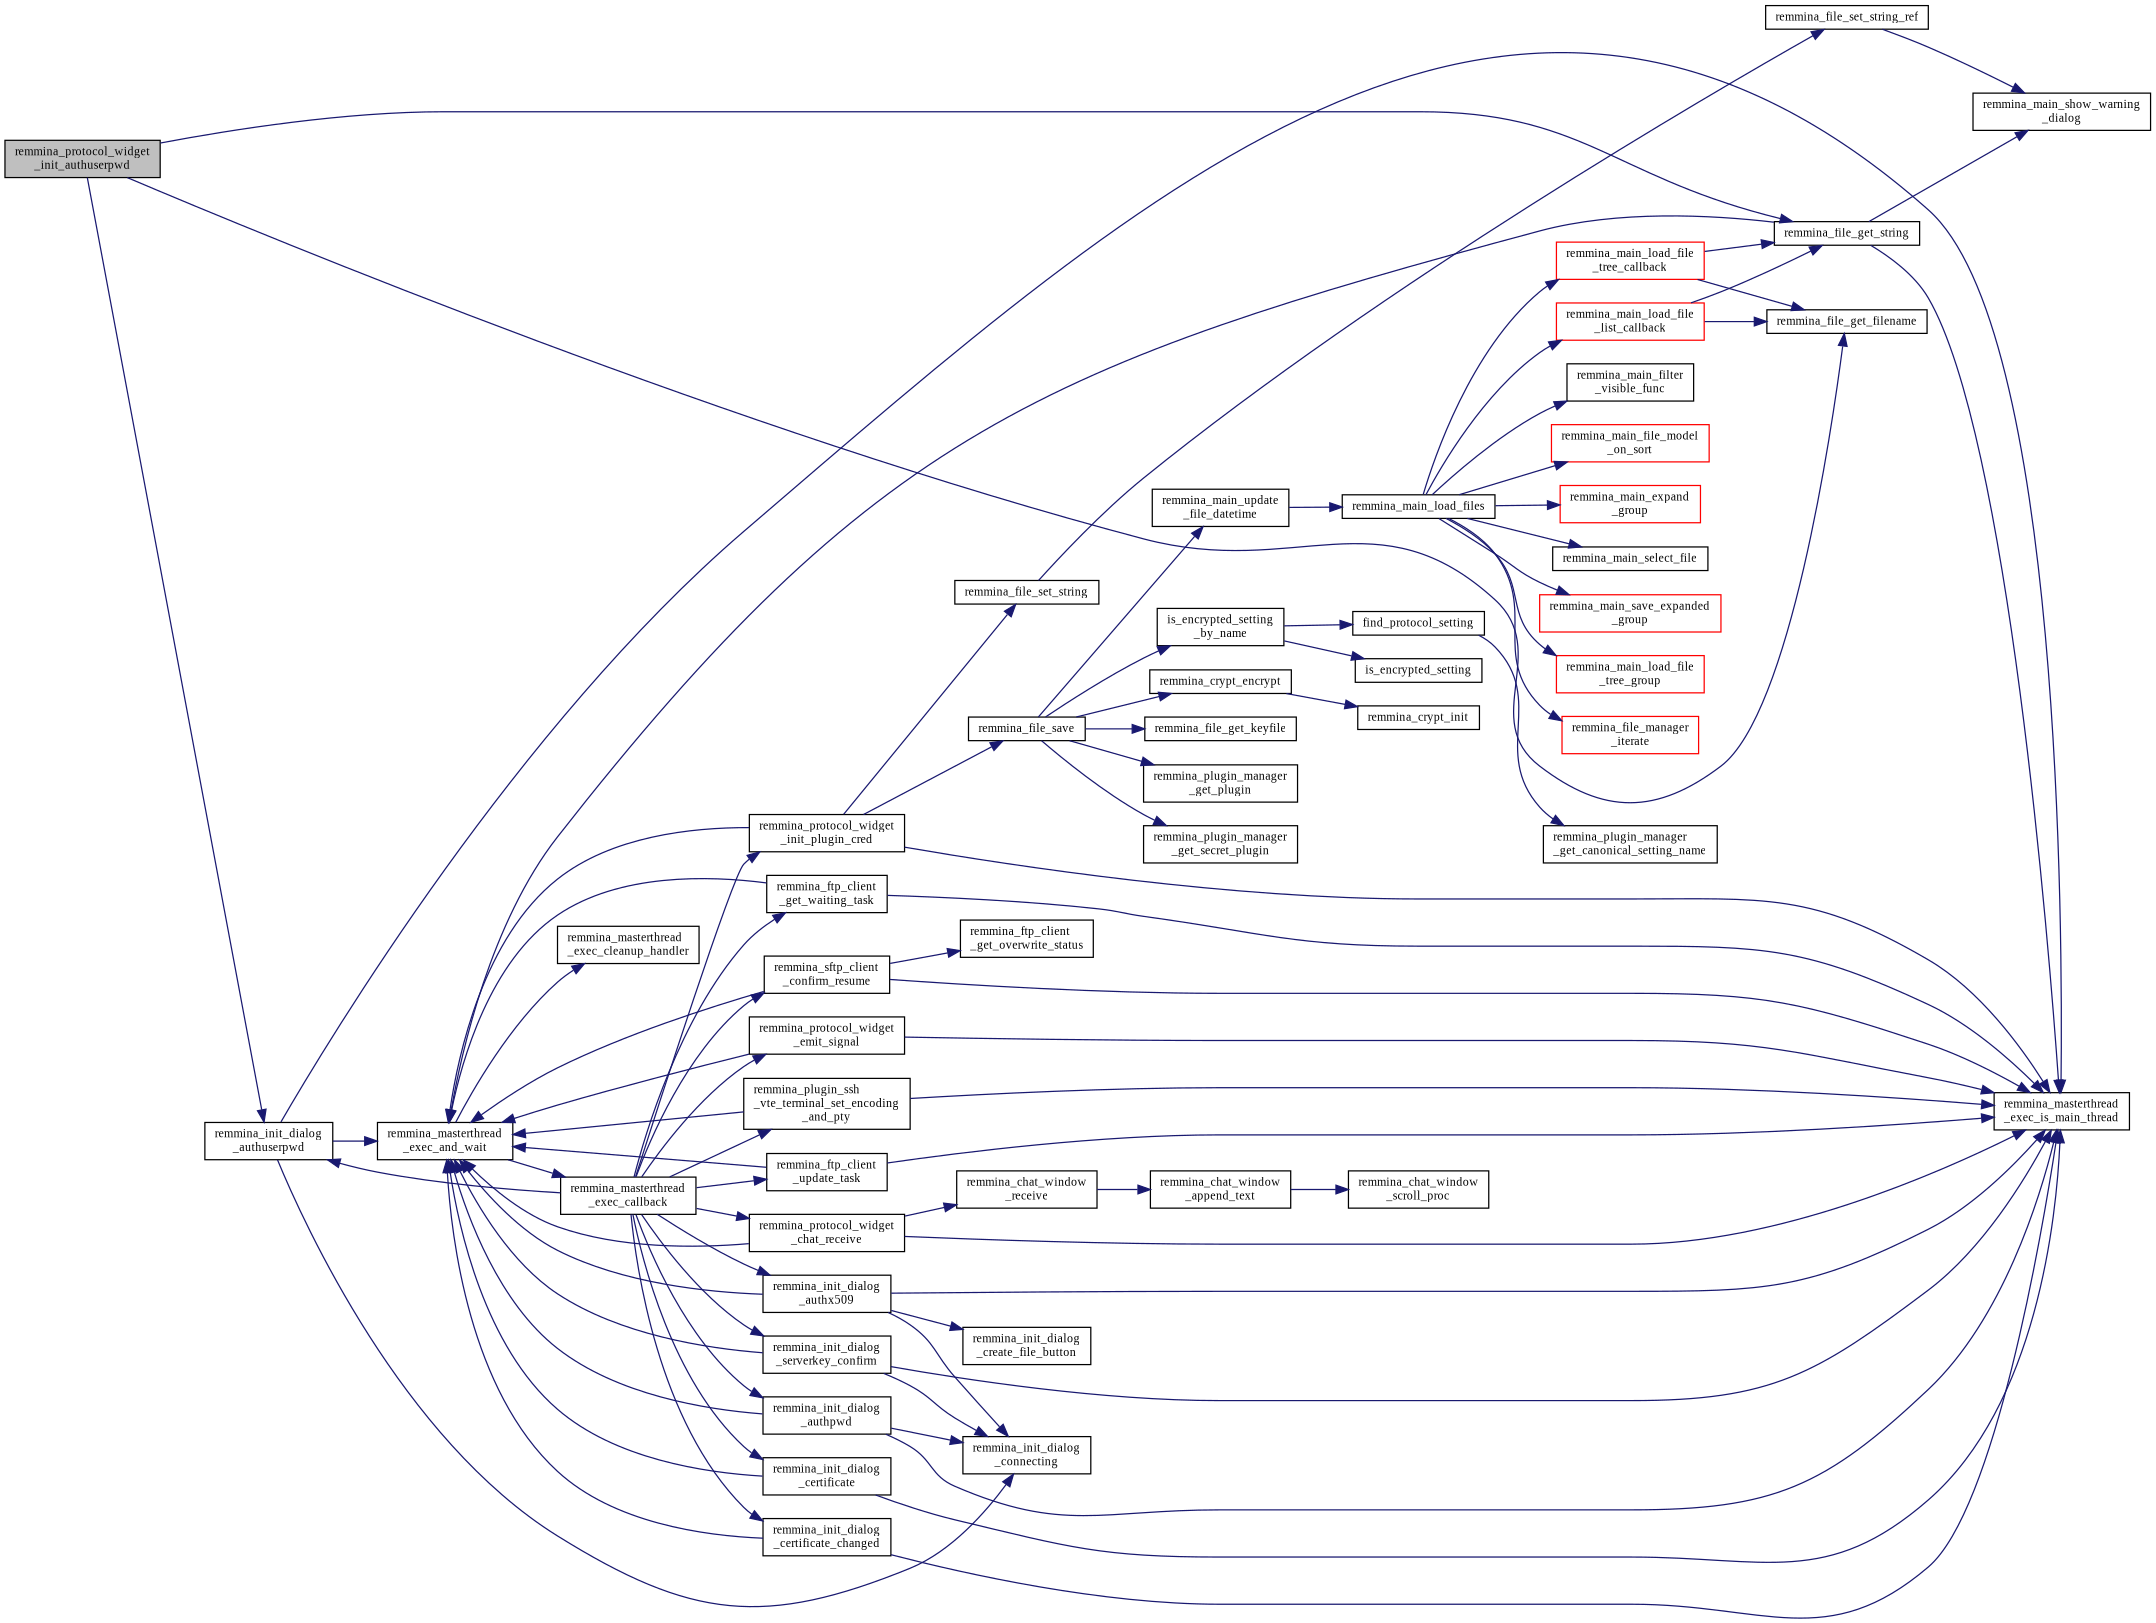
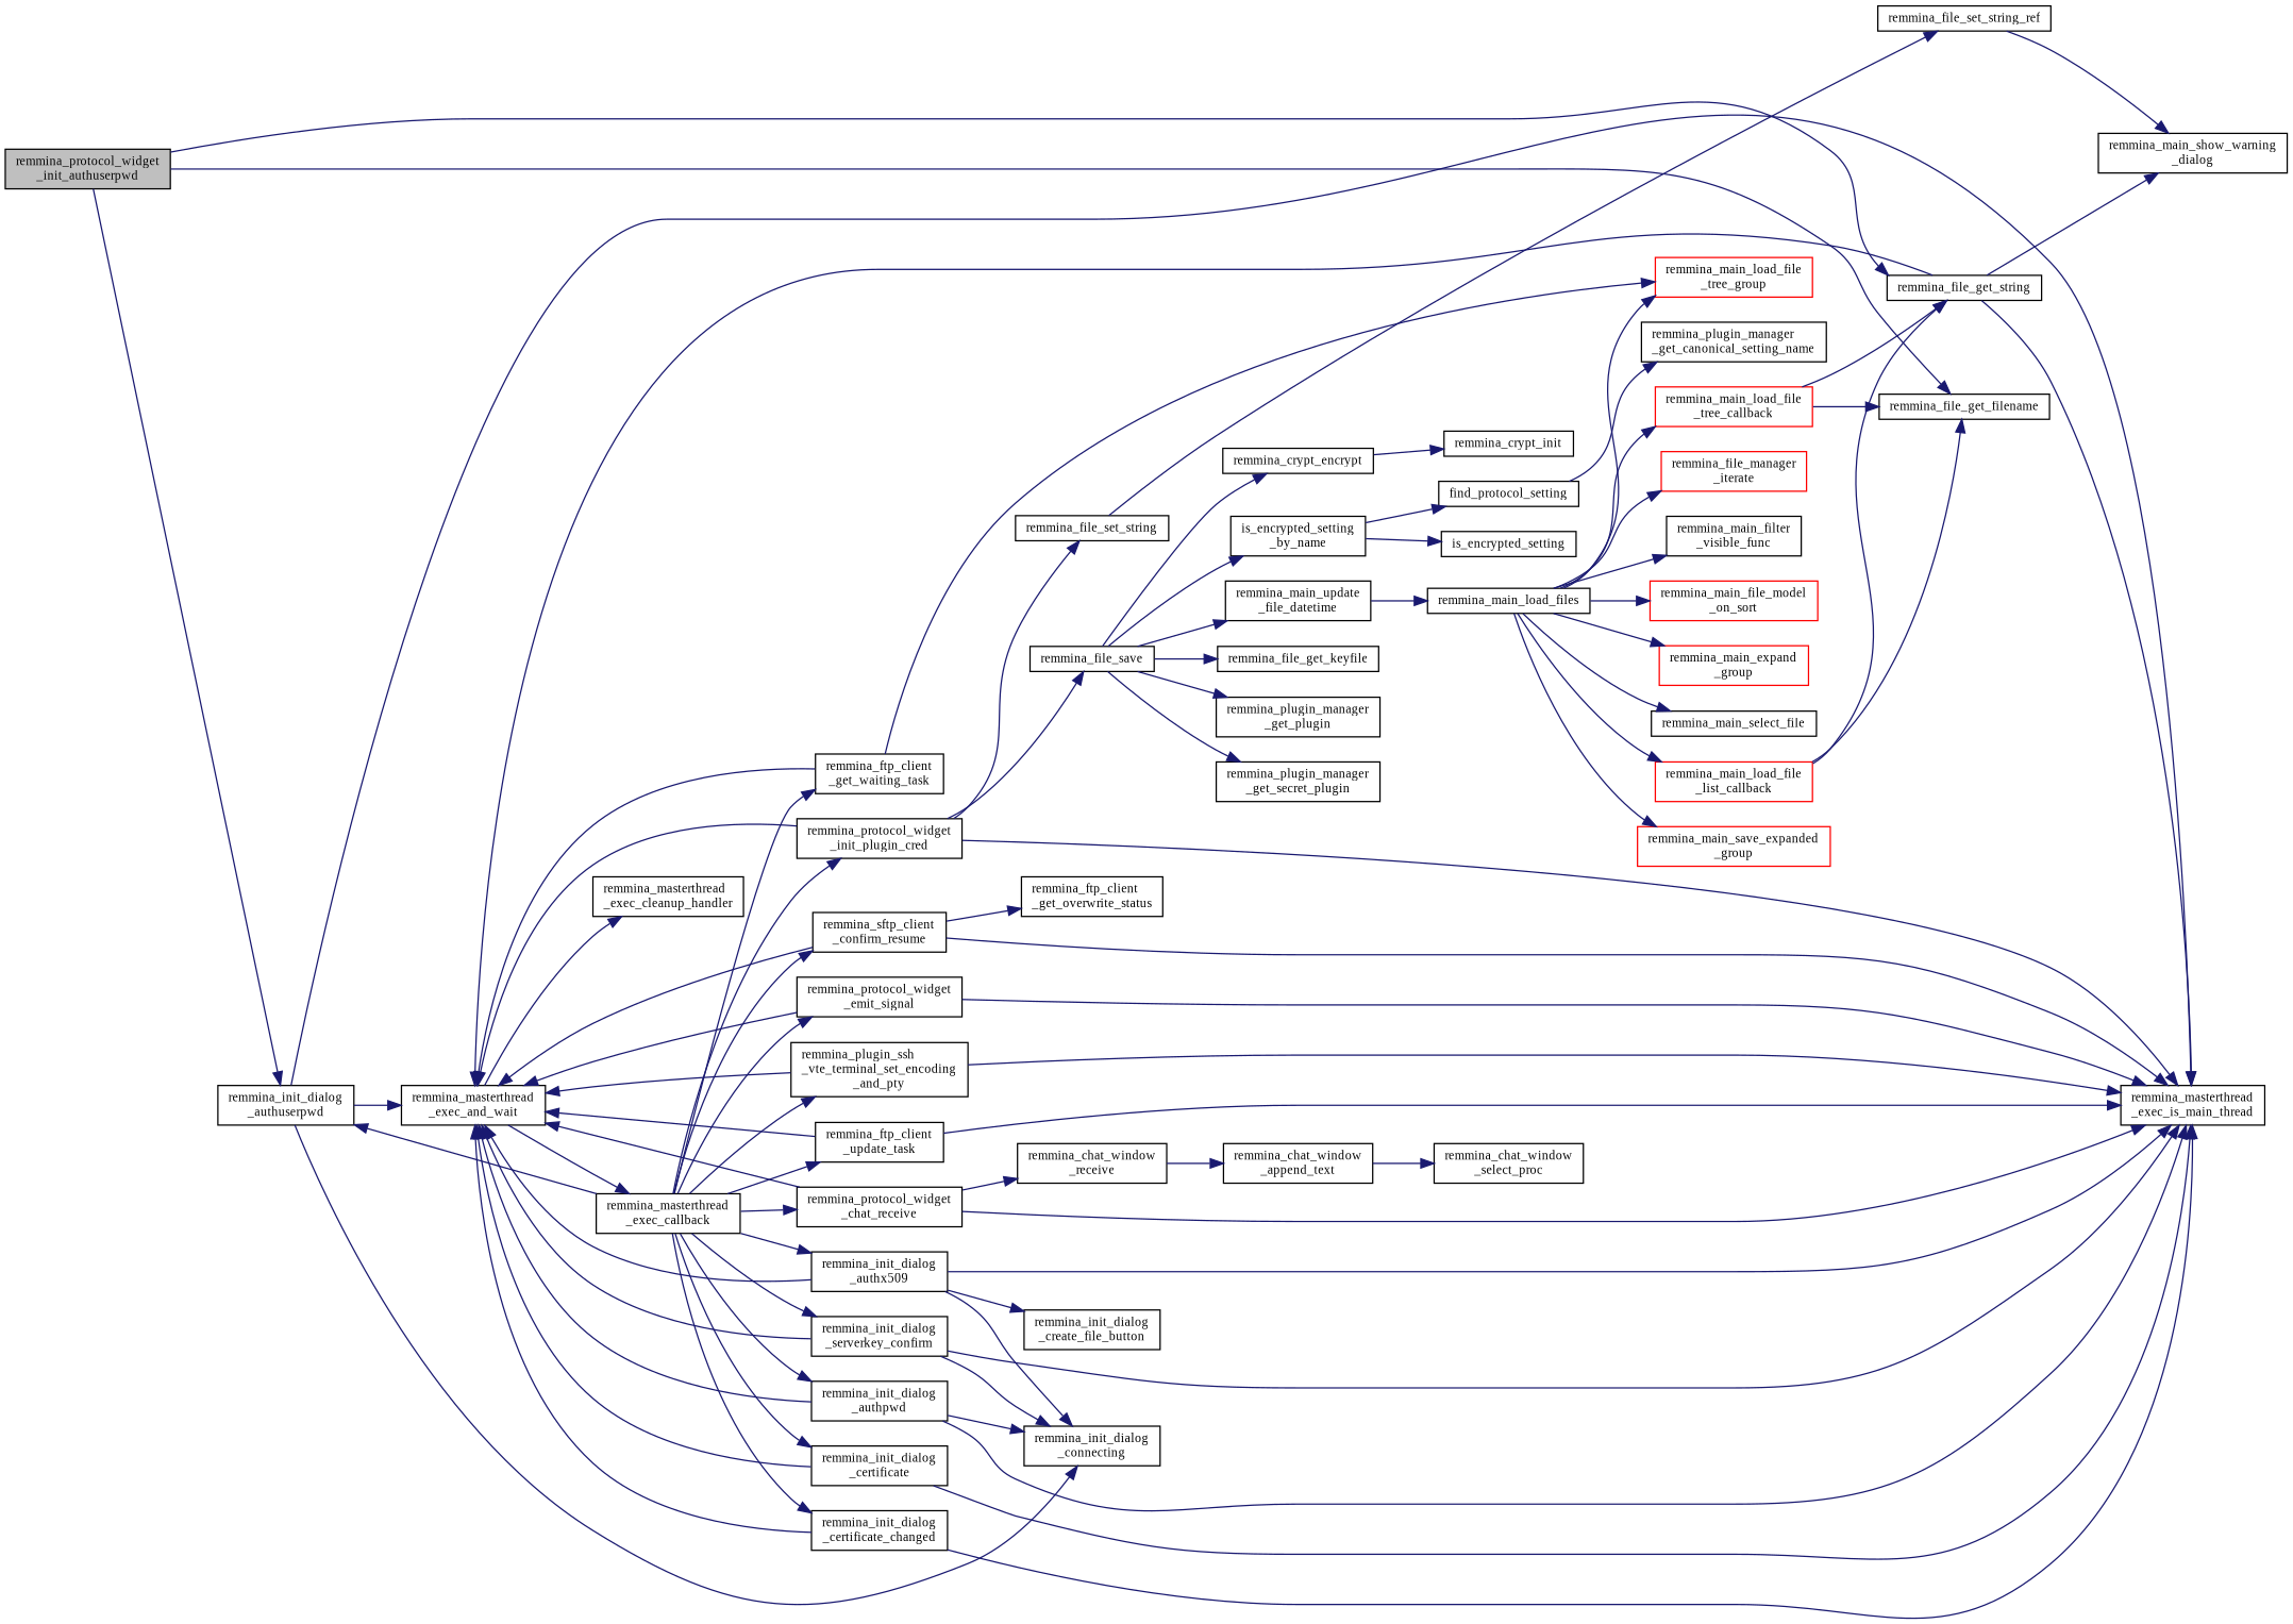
  digraph {
    fontname="Liberation Serif"
    rankdir=LR
    node [color=black fillcolor=white fontname="Liberation Serif" fontsize=10 shape=record style=filled]
    edge [color=midnightblue fontname="Liberation Serif" fontsize=10 labelfontname=Helvetica labelfontsize=10 style=solid]
    n1 [fillcolor=grey75 fontcolor=black height=0.2 label="remmina_protocol_widget\l_init_authuserpwd" width=0.4]
    n2 [height=0.2 label="remmina_init_dialog\l_authuserpwd" width=0.4]
    n3 [height=0.2 label=remmina_file_get_string width=0.4]
    n4 [height=0.2 label=remmina_file_get_filename width=0.4]
    n5 [height=0.2 label="remmina_masterthread\l_exec_is_main_thread" width=0.4]
    n6 [height=0.2 label="remmina_masterthread\l_exec_and_wait" width=0.4]
    n7 [height=0.2 label="remmina_init_dialog\l_connecting" width=0.4]
    n8 [height=0.2 label="remmina_main_show_warning\l_dialog" width=0.4]
    n9 [height=0.2 label="remmina_masterthread\l_exec_cleanup_handler" width=0.4]
    n10 [height=0.2 label="remmina_masterthread\l_exec_callback" width=0.4]
    n11 [height=0.2 label="remmina_protocol_widget\l_init_plugin_cred" width=0.4]
    n12 [height=0.2 label="remmina_protocol_widget\l_chat_receive" width=0.4]
    n13 [height=0.2 label="remmina_init_dialog\l_serverkey_confirm" width=0.4]
    n14 [height=0.2 label="remmina_init_dialog\l_authpwd" width=0.4]
    n15 [height=0.2 label="remmina_init_dialog\l_certificate" width=0.4]
    n16 [height=0.2 label="remmina_init_dialog\l_certificate_changed" width=0.4]
    n17 [height=0.2 label="remmina_init_dialog\l_authx509" width=0.4]
    n18 [height=0.2 label="remmina_ftp_client\l_update_task" width=0.4]
    n19 [height=0.2 label="remmina_ftp_client\l_get_waiting_task" width=0.4]
    n20 [height=0.2 label="remmina_protocol_widget\l_emit_signal" width=0.4]
    n21 [height=0.2 label="remmina_sftp_client\l_confirm_resume" width=0.4]
    n22 [height=0.2 label="remmina_plugin_ssh\l_vte_terminal_set_encoding\l_and_pty" width=0.4]
    n23 [height=0.2 label=remmina_file_set_string width=0.4]
    n24 [height=0.2 label=remmina_file_save width=0.4]
    n25 [height=0.2 label="remmina_chat_window\l_receive" width=0.4]
    n26 [height=0.2 label="remmina_init_dialog\l_create_file_button" width=0.4]
    n27 [height=0.2 label="remmina_ftp_client\l_get_overwrite_status" width=0.4]
    n28 [height=0.2 label=remmina_file_set_string_ref width=0.4]
    n29 [height=0.2 label=remmina_file_get_keyfile width=0.4]
    n30 [height=0.2 label="remmina_plugin_manager\l_get_plugin" width=0.4]
    n31 [height=0.2 label="remmina_plugin_manager\l_get_secret_plugin" width=0.4]
    n32 [height=0.2 label="is_encrypted_setting\l_by_name" width=0.4]
    n33 [height=0.2 label=remmina_crypt_encrypt width=0.4]
    n34 [height=0.2 label="remmina_main_update\l_file_datetime" width=0.4]
    n35 [height=0.2 label=find_protocol_setting width=0.4]
    n36 [height=0.2 label=is_encrypted_setting width=0.4]
    n37 [height=0.2 label=remmina_crypt_init width=0.4]
    n38 [height=0.2 label=remmina_main_load_files width=0.4]
    n39 [height=0.2 label="remmina_plugin_manager\l_get_canonical_setting_name" width=0.4]
    n40 [color=red height=0.2 label="remmina_main_save_expanded\l_group" width=0.4]
    n41 [color=red height=0.2 label="remmina_main_load_file\l_tree_group" width=0.4]
    n42 [color=red height=0.2 label="remmina_file_manager\l_iterate" width=0.4]
    n43 [color=red height=0.2 label="remmina_main_load_file\l_tree_callback" width=0.4]
    n44 [color=red height=0.2 label="remmina_main_load_file\l_list_callback" width=0.4]
    n45 [height=0.2 label="remmina_main_filter\l_visible_func" width=0.4]
    n46 [color=red height=0.2 label="remmina_main_file_model\l_on_sort" width=0.4]
    n47 [color=red height=0.2 label="remmina_main_expand\l_group" width=0.4]
    n48 [height=0.2 label=remmina_main_select_file width=0.4]
    n49 [height=0.2 label="remmina_chat_window\l_append_text" width=0.4]
-   n50 [height=0.2 label="remmina_chat_window\l_scroll_proc" width=0.4]
+   n50 [height=0.2 label="remmina_chat_window\l_select_proc" width=0.4]
    n1 -> n2
    n1 -> n3
    n1 -> n4
    n2 -> n5
    n2 -> n6
    n2 -> n7
    n3 -> n5
    n3 -> n6
    n3 -> n8
    n6 -> n9
    n6 -> n10
    n10 -> n2
    n10 -> n11
    n10 -> n12
    n10 -> n13
    n10 -> n14
    n10 -> n15
    n10 -> n16
    n10 -> n17
    n10 -> n18
    n10 -> n19
    n10 -> n20
    n10 -> n21
    n10 -> n22
    n11 -> n5
    n11 -> n6
    n11 -> n23
    n11 -> n24
    n12 -> n5
    n12 -> n6
    n12 -> n25
    n13 -> n5
    n13 -> n6
    n13 -> n7
    n14 -> n5
    n14 -> n6
    n14 -> n7
    n15 -> n5
    n15 -> n6
    n16 -> n5
    n16 -> n6
    n17 -> n5
    n17 -> n6
    n17 -> n7
    n17 -> n26
    n18 -> n5
    n18 -> n6
-   n19 -> n5
+   n19 -> n41
    n19 -> n6
    n20 -> n5
    n20 -> n6
    n21 -> n5
    n21 -> n6
    n21 -> n27
    n22 -> n5
    n22 -> n6
    n23 -> n28
    n24 -> n29
    n24 -> n30
    n24 -> n31
    n24 -> n32
    n24 -> n33
    n24 -> n34
    n25 -> n49
    n28 -> n8
    n32 -> n35
    n32 -> n36
    n33 -> n37
    n34 -> n38
    n35 -> n39
    n38 -> n40
    n38 -> n41
    n38 -> n42
    n38 -> n43
    n38 -> n44
    n38 -> n45
    n38 -> n46
    n38 -> n47
    n38 -> n48
    n43 -> n3
    n43 -> n4
    n44 -> n3
    n44 -> n4
    n49 -> n50
  }
